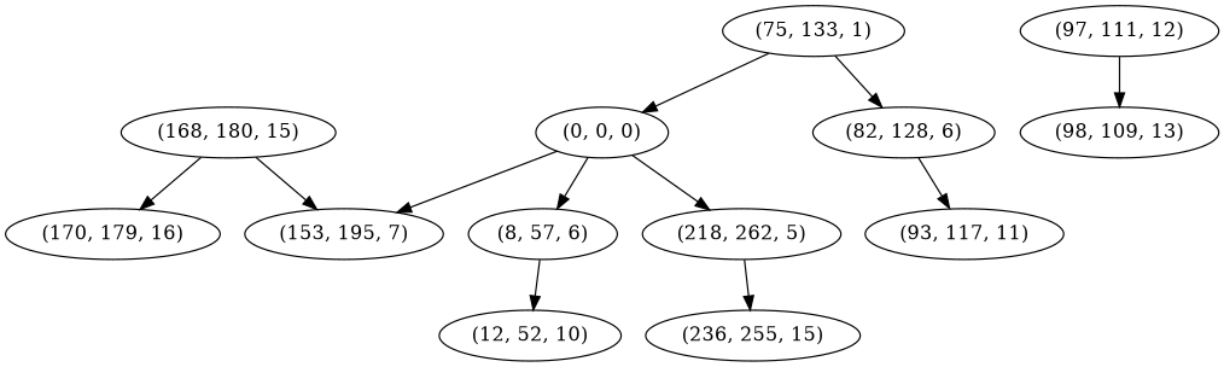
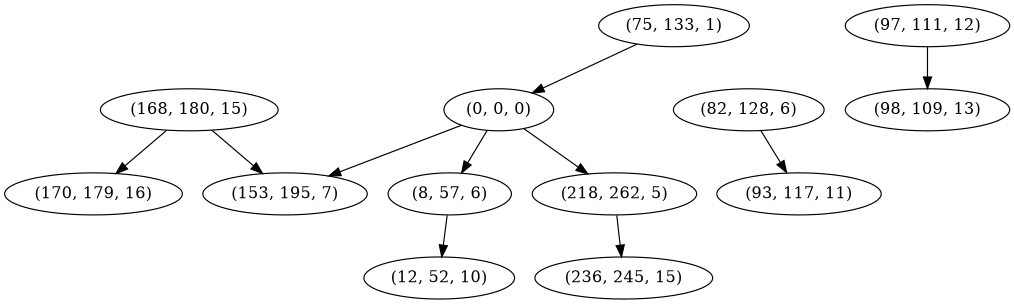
  digraph {
    "(0, 0, 0)"
    "(8, 57, 6)"
    "(153, 195, 7)"
    "(218, 262, 5)"
    "(12, 52, 10)"
    "(75, 133, 1)"
    "(82, 128, 6)"
-   "(236, 245, 15)" [label="(236, 255, 15)"]
+   "(236, 245, 15)"
    "(93, 117, 11)"
    "(97, 111, 12)"
    "(98, 109, 13)"
    "(168, 180, 15)"
    "(170, 179, 16)"
    "(0, 0, 0)" -> "(8, 57, 6)"
    "(0, 0, 0)" -> "(153, 195, 7)"
    "(0, 0, 0)" -> "(218, 262, 5)"
    "(8, 57, 6)" -> "(12, 52, 10)"
    "(218, 262, 5)" -> "(236, 245, 15)"
    "(75, 133, 1)" -> "(0, 0, 0)"
-   "(75, 133, 1)" -> "(82, 128, 6)"
    "(82, 128, 6)" -> "(93, 117, 11)"
    "(97, 111, 12)" -> "(98, 109, 13)"
    "(168, 180, 15)" -> "(153, 195, 7)"
    "(168, 180, 15)" -> "(170, 179, 16)"
  }
